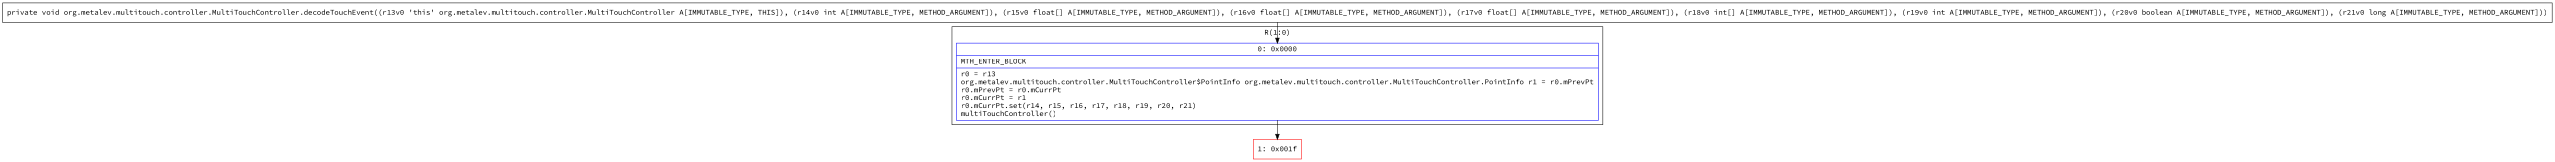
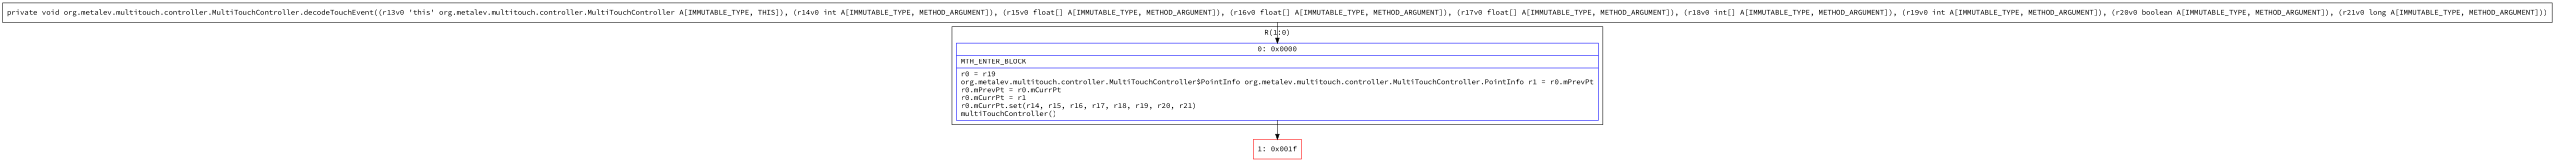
  digraph {
    fontname="Source Code Pro"
    node [shape=record fontname="Source Code Pro"]
    edge [fontname="Source Code Pro"]
-   n1 [color=blue label="{0\:\ 0x0000|MTH_ENTER_BLOCK\l|r0 = r13\lorg.metalev.multitouch.controller.MultiTouchController$PointInfo org.metalev.multitouch.controller.MultiTouchController.PointInfo r1 = r0.mPrevPt\lr0.mPrevPt = r0.mCurrPt\lr0.mCurrPt = r1\lr0.mCurrPt.set(r14, r15, r16, r17, r18, r19, r20, r21)\lmultiTouchController()\l}"]
+   n1 [color=blue label="{0\:\ 0x0000|MTH_ENTER_BLOCK\l|r0 = r19\lorg.metalev.multitouch.controller.MultiTouchController$PointInfo org.metalev.multitouch.controller.MultiTouchController.PointInfo r1 = r0.mPrevPt\lr0.mPrevPt = r0.mCurrPt\lr0.mCurrPt = r1\lr0.mCurrPt.set(r14, r15, r16, r17, r18, r19, r20, r21)\lmultiTouchController()\l}"]
    n2 [color=red label="{1\:\ 0x001f}"]
    n3 [label="{private void org.metalev.multitouch.controller.MultiTouchController.decodeTouchEvent((r13v0 'this' org.metalev.multitouch.controller.MultiTouchController A[IMMUTABLE_TYPE, THIS]), (r14v0 int A[IMMUTABLE_TYPE, METHOD_ARGUMENT]), (r15v0 float[] A[IMMUTABLE_TYPE, METHOD_ARGUMENT]), (r16v0 float[] A[IMMUTABLE_TYPE, METHOD_ARGUMENT]), (r17v0 float[] A[IMMUTABLE_TYPE, METHOD_ARGUMENT]), (r18v0 int[] A[IMMUTABLE_TYPE, METHOD_ARGUMENT]), (r19v0 int A[IMMUTABLE_TYPE, METHOD_ARGUMENT]), (r20v0 boolean A[IMMUTABLE_TYPE, METHOD_ARGUMENT]), (r21v0 long A[IMMUTABLE_TYPE, METHOD_ARGUMENT])) }"]
    subgraph cluster_1 {
      label="R(1:0)"
      n1
    }
    n1 -> n2
    n3 -> n1
  }
